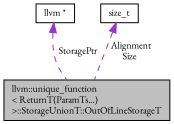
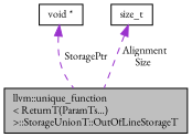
  digraph {
    fontname="EB Garamond"
    node [color=black fontname="EB Garamond" fontsize=10 shape=box]
    edge [color=darkorchid3 dir=back fontname="EB Garamond" fontsize=10 labelfontname=Helvetica labelfontsize=10 style=dashed]
    n1 [fillcolor=grey75 fontcolor=black height=0.2 label="llvm::unique_function\l\< ReturnT(ParamTs...)\l\>::StorageUnionT::OutOfLineStorageT" style=filled width=0.4]
-   n2 [height=0.2 label="llvm *" width=0.4]
+   n2 [height=0.2 label="void *" width=0.4]
    n3 [height=0.2 label=size_t width=0.4]
    n2 -> n1 [label=" StoragePtr"]
    n3 -> n1 [label=" Alignment\nSize"]
  }
